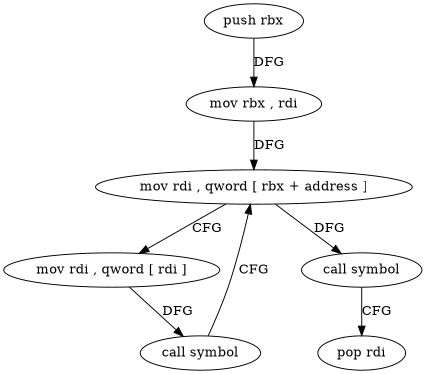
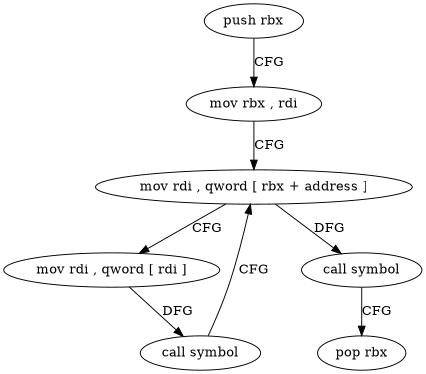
  digraph {
    n1 [label="push rbx"]
    n2 [label="mov rbx , rdi"]
    n3 [label="mov rdi , qword [ rbx + address ]"]
    n4 [label="mov rdi , qword [ rdi ]"]
    n5 [label="call symbol"]
    n6 [label="call symbol"]
-   n7 [label="pop rdi"]
-   n1 -> n2 [label=DFG]
-   n2 -> n3 [label=DFG]
+   n7 [label="pop rbx"]
+   n1 -> n2 [label=CFG]
+   n2 -> n3 [label=CFG]
    n3 -> n4 [label=CFG]
    n3 -> n6 [label=DFG]
    n4 -> n5 [label=DFG]
    n5 -> n3 [label=CFG]
    n6 -> n7 [label=CFG]
  }
